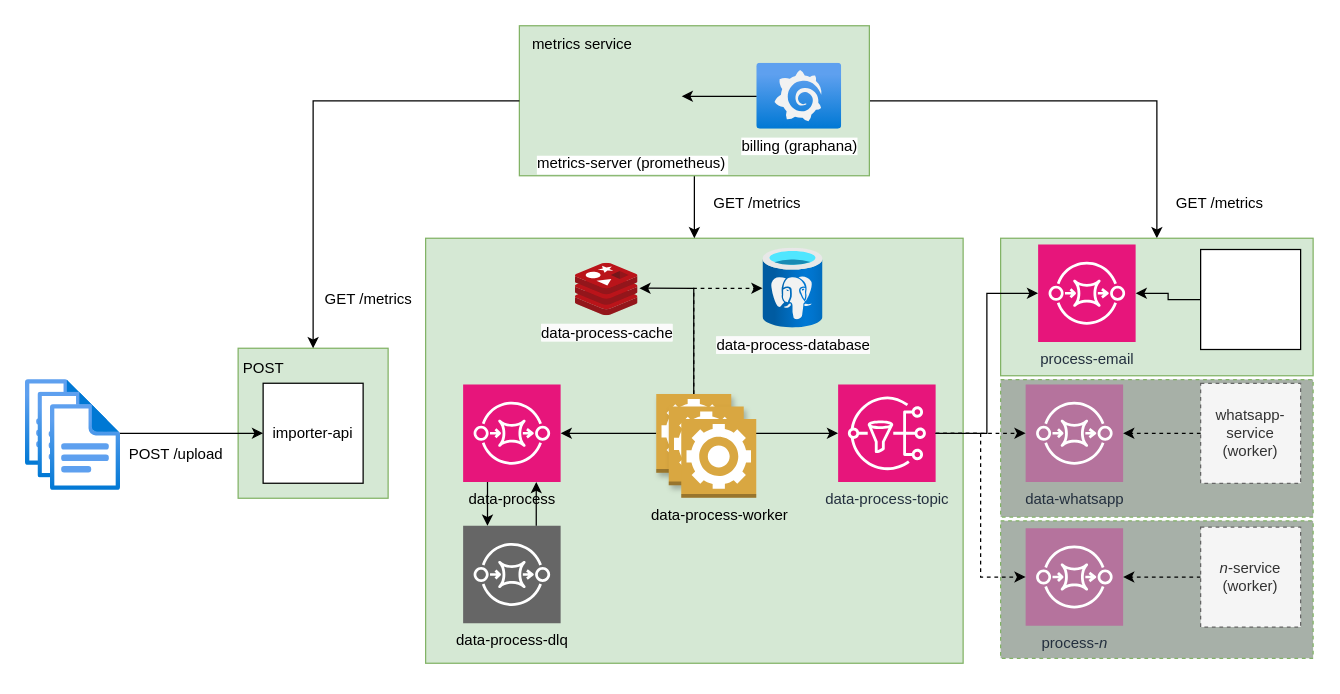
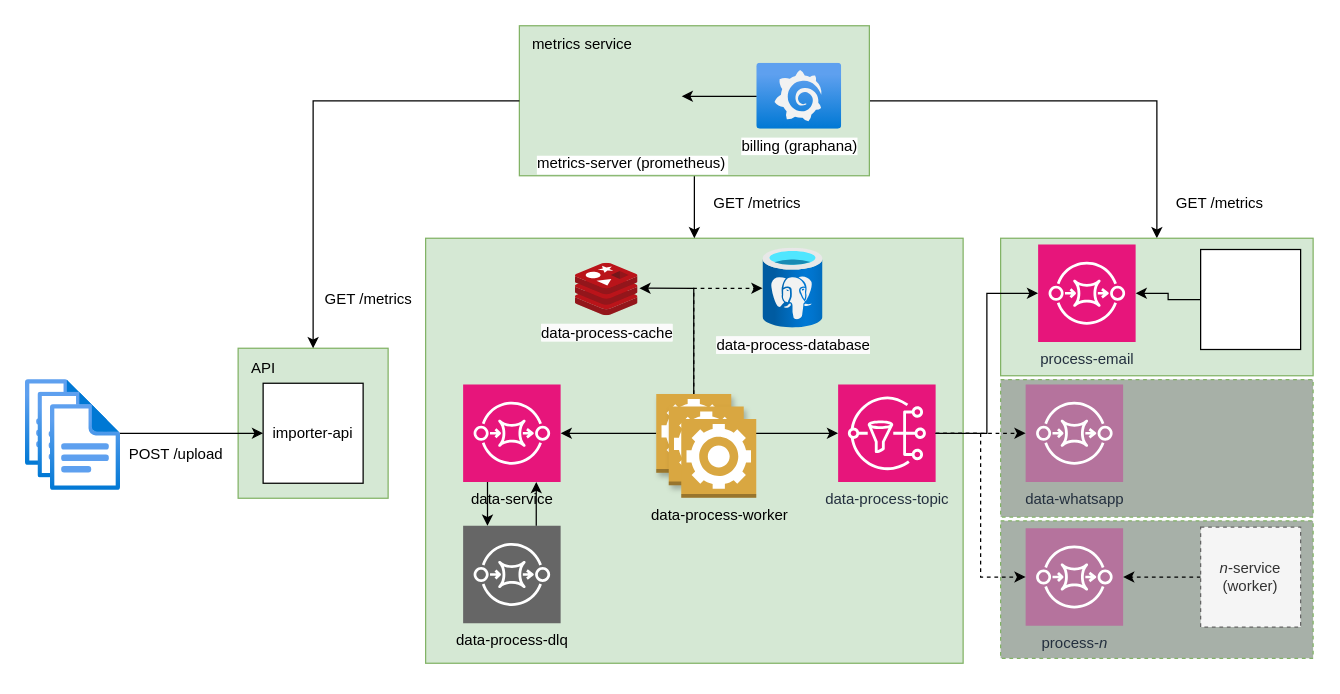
  <mxCell id="0" />
  <mxCell id="1" parent="0" />
  <mxCell id="2" value="" style="rounded=0;whiteSpace=wrap;html=1;fillColor=#a7b0a8;strokeColor=#82b366;dashed=1;" parent="1" vertex="1"><mxGeometry x="800" y="416" width="250" height="110" as="geometry" /></mxCell>
  <mxCell id="3" value="" style="rounded=0;whiteSpace=wrap;html=1;fillColor=#A7B0A7;strokeColor=#82b366;dashed=1;" parent="1" vertex="1"><mxGeometry x="800" y="303" width="250" height="110" as="geometry" /></mxCell>
  <mxCell id="4" style="edgeStyle=orthogonalEdgeStyle;rounded=0;orthogonalLoop=1;jettySize=auto;html=1;entryX=1;entryY=0.5;entryDx=0;entryDy=0;exitX=0.5;exitY=0;exitDx=0;exitDy=0;startArrow=classic;startFill=1;endArrow=none;endFill=0;" parent="1" source="5" target="45" edge="1"><mxGeometry relative="1" as="geometry" /></mxCell>
  <mxCell id="5" value="" style="rounded=0;whiteSpace=wrap;html=1;fillColor=#d5e8d4;strokeColor=#82b366;" parent="1" vertex="1"><mxGeometry x="800" y="190" width="250" height="110" as="geometry" /></mxCell>
  <mxCell id="6" value="" style="rounded=0;whiteSpace=wrap;html=1;fillColor=#d5e8d4;strokeColor=#82b366;" parent="1" vertex="1"><mxGeometry x="340" y="190" width="430" height="340" as="geometry" /></mxCell>
  <mxCell id="7" value="" style="whiteSpace=wrap;html=1;aspect=fixed;align=left;fillColor=#d5e8d4;strokeColor=#82b366;" parent="1" vertex="1"><mxGeometry x="190" y="278" width="120" height="120" as="geometry" /></mxCell>
  <mxCell id="8" style="edgeStyle=orthogonalEdgeStyle;rounded=0;orthogonalLoop=1;jettySize=auto;html=1;startArrow=classic;startFill=1;endArrow=none;endFill=0;entryX=0.981;entryY=0.335;entryDx=0;entryDy=0;entryPerimeter=0;" parent="1" source="9" edge="1" target="13"><mxGeometry relative="1" as="geometry"><mxPoint x="90" y="346" as="targetPoint" /></mxGeometry></mxCell>
  <mxCell id="9" value="importer-api" style="whiteSpace=wrap;html=1;aspect=fixed;" parent="1" vertex="1"><mxGeometry x="210" y="306" width="80" height="80" as="geometry" /></mxCell>
  <mxCell id="10" value="" style="group" parent="1" vertex="1" connectable="0"><mxGeometry x="20" y="303" width="76" height="89" as="geometry" /></mxCell>
  <mxCell id="11" value="" style="image;aspect=fixed;html=1;points=[];align=center;fontSize=12;image=img/lib/azure2/general/File.svg;" parent="10" vertex="1"><mxGeometry width="56.0" height="69" as="geometry" /></mxCell>
  <mxCell id="12" value="" style="image;aspect=fixed;html=1;points=[];align=center;fontSize=12;image=img/lib/azure2/general/File.svg;" parent="10" vertex="1"><mxGeometry x="10" y="10" width="56.0" height="69" as="geometry" /></mxCell>
  <mxCell id="13" value="" style="image;aspect=fixed;html=1;points=[];align=center;fontSize=12;image=img/lib/azure2/general/File.svg;" parent="10" vertex="1"><mxGeometry x="20" y="20" width="56.0" height="69" as="geometry" /></mxCell>
- <mxCell id="14" value="&lt;span style=&quot;color: rgb(0, 0, 0);&quot;&gt;data-process&lt;/span&gt;" style="sketch=0;points=[[0,0,0],[0.25,0,0],[0.5,0,0],[0.75,0,0],[1,0,0],[0,1,0],[0.25,1,0],[0.5,1,0],[0.75,1,0],[1,1,0],[0,0.25,0],[0,0.5,0],[0,0.75,0],[1,0.25,0],[1,0.5,0],[1,0.75,0]];outlineConnect=0;fontColor=#232F3E;fillColor=#E7157B;strokeColor=#ffffff;dashed=0;verticalLabelPosition=bottom;verticalAlign=top;align=center;html=1;fontSize=12;fontStyle=0;aspect=fixed;shape=mxgraph.aws4.resourceIcon;resIcon=mxgraph.aws4.sqs;" parent="1" vertex="1"><mxGeometry x="370" y="307" width="78" height="78" as="geometry" /></mxCell>
+ <mxCell id="14" value="&lt;span style=&quot;color: rgb(0, 0, 0);&quot;&gt;data-service&lt;/span&gt;" style="sketch=0;points=[[0,0,0],[0.25,0,0],[0.5,0,0],[0.75,0,0],[1,0,0],[0,1,0],[0.25,1,0],[0.5,1,0],[0.75,1,0],[1,1,0],[0,0.25,0],[0,0.5,0],[0,0.75,0],[1,0.25,0],[1,0.5,0],[1,0.75,0]];outlineConnect=0;fontColor=#232F3E;fillColor=#E7157B;strokeColor=#ffffff;dashed=0;verticalLabelPosition=bottom;verticalAlign=top;align=center;html=1;fontSize=12;fontStyle=0;aspect=fixed;shape=mxgraph.aws4.resourceIcon;resIcon=mxgraph.aws4.sqs;" parent="1" vertex="1"><mxGeometry x="370" y="307" width="78" height="78" as="geometry" /></mxCell>
  <mxCell id="15" value="POST /upload" style="text;html=1;align=center;verticalAlign=middle;resizable=0;points=[];autosize=1;strokeColor=none;fillColor=none;" parent="1" vertex="1"><mxGeometry x="90" y="347.5" width="100" height="30" as="geometry" /></mxCell>
  <mxCell id="16" value="&lt;span style=&quot;color: rgb(0, 0, 0);&quot;&gt;data-process-dlq&lt;/span&gt;" style="sketch=0;points=[[0,0,0],[0.25,0,0],[0.5,0,0],[0.75,0,0],[1,0,0],[0,1,0],[0.25,1,0],[0.5,1,0],[0.75,1,0],[1,1,0],[0,0.25,0],[0,0.5,0],[0,0.75,0],[1,0.25,0],[1,0.5,0],[1,0.75,0]];outlineConnect=0;fontColor=#232F3E;fillColor=#666666;strokeColor=#ffffff;dashed=0;verticalLabelPosition=bottom;verticalAlign=top;align=center;html=1;fontSize=12;fontStyle=0;aspect=fixed;shape=mxgraph.aws4.resourceIcon;resIcon=mxgraph.aws4.sqs;" parent="1" vertex="1"><mxGeometry x="370" y="420" width="78" height="78" as="geometry" /></mxCell>
  <mxCell id="17" style="edgeStyle=orthogonalEdgeStyle;rounded=0;orthogonalLoop=1;jettySize=auto;html=1;exitX=0.25;exitY=1;exitDx=0;exitDy=0;exitPerimeter=0;entryX=0.25;entryY=0;entryDx=0;entryDy=0;entryPerimeter=0;" parent="1" source="14" target="16" edge="1"><mxGeometry relative="1" as="geometry" /></mxCell>
  <mxCell id="18" style="edgeStyle=orthogonalEdgeStyle;rounded=0;orthogonalLoop=1;jettySize=auto;html=1;exitX=0.75;exitY=0;exitDx=0;exitDy=0;exitPerimeter=0;entryX=0.75;entryY=1;entryDx=0;entryDy=0;entryPerimeter=0;" parent="1" source="16" target="14" edge="1"><mxGeometry relative="1" as="geometry" /></mxCell>
  <mxCell id="19" value="&lt;div&gt;&lt;br&gt;&lt;/div&gt;" style="text;html=1;align=center;verticalAlign=middle;resizable=0;points=[];autosize=1;strokeColor=none;fillColor=none;" parent="1" vertex="1"><mxGeometry x="399" y="503" width="20" height="30" as="geometry" /></mxCell>
  <mxCell id="20" style="edgeStyle=orthogonalEdgeStyle;rounded=0;orthogonalLoop=1;jettySize=auto;html=1;" parent="1" source="21" target="14" edge="1"><mxGeometry relative="1" as="geometry" /></mxCell>
  <mxCell id="21" value="" style="outlineConnect=0;dashed=0;verticalLabelPosition=bottom;verticalAlign=top;align=center;html=1;shape=mxgraph.aws3.worker;fillColor=#D9A741;gradientColor=none;shadow=1;" parent="1" vertex="1"><mxGeometry x="524.5" y="314.5" width="60" height="63" as="geometry" /></mxCell>
  <mxCell id="22" value="&lt;span style=&quot;background-color: rgb(251, 251, 251);&quot;&gt;data-process-cache&lt;/span&gt;" style="image;sketch=0;aspect=fixed;html=1;points=[];align=center;fontSize=12;image=img/lib/mscae/Cache_Redis_Product.svg;" parent="1" vertex="1"><mxGeometry x="460" y="210" width="50" height="42" as="geometry" /></mxCell>
  <mxCell id="23" style="edgeStyle=orthogonalEdgeStyle;rounded=0;orthogonalLoop=1;jettySize=auto;html=1;entryX=1.02;entryY=0.476;entryDx=0;entryDy=0;entryPerimeter=0;exitX=0.5;exitY=0;exitDx=0;exitDy=0;exitPerimeter=0;" parent="1" source="21" target="22" edge="1"><mxGeometry relative="1" as="geometry" /></mxCell>
  <mxCell id="24" value="&lt;span style=&quot;background-color: rgb(251, 251, 251);&quot;&gt;data-process-database&lt;/span&gt;" style="image;aspect=fixed;html=1;points=[];align=center;fontSize=12;image=img/lib/azure2/databases/Azure_Database_PostgreSQL_Server.svg;" parent="1" vertex="1"><mxGeometry x="610" y="198" width="48" height="64" as="geometry" /></mxCell>
  <mxCell id="25" style="edgeStyle=orthogonalEdgeStyle;rounded=0;orthogonalLoop=1;jettySize=auto;html=1;exitX=0.5;exitY=0;exitDx=0;exitDy=0;exitPerimeter=0;entryX=-0.01;entryY=0.5;entryDx=0;entryDy=0;entryPerimeter=0;dashed=1;" parent="1" source="21" target="24" edge="1"><mxGeometry relative="1" as="geometry" /></mxCell>
  <mxCell id="26" value="data-process-topic" style="sketch=0;points=[[0,0,0],[0.25,0,0],[0.5,0,0],[0.75,0,0],[1,0,0],[0,1,0],[0.25,1,0],[0.5,1,0],[0.75,1,0],[1,1,0],[0,0.25,0],[0,0.5,0],[0,0.75,0],[1,0.25,0],[1,0.5,0],[1,0.75,0]];outlineConnect=0;fontColor=#232F3E;fillColor=#E7157B;strokeColor=#ffffff;dashed=0;verticalLabelPosition=bottom;verticalAlign=top;align=center;html=1;fontSize=12;fontStyle=0;aspect=fixed;shape=mxgraph.aws4.resourceIcon;resIcon=mxgraph.aws4.sns;" parent="1" vertex="1"><mxGeometry x="670" y="307" width="78" height="78" as="geometry" /></mxCell>
  <mxCell id="27" style="edgeStyle=orthogonalEdgeStyle;rounded=0;orthogonalLoop=1;jettySize=auto;html=1;entryX=0;entryY=0.5;entryDx=0;entryDy=0;entryPerimeter=0;" parent="1" source="21" target="26" edge="1"><mxGeometry relative="1" as="geometry" /></mxCell>
  <mxCell id="28" value="process-email" style="sketch=0;points=[[0,0,0],[0.25,0,0],[0.5,0,0],[0.75,0,0],[1,0,0],[0,1,0],[0.25,1,0],[0.5,1,0],[0.75,1,0],[1,1,0],[0,0.25,0],[0,0.5,0],[0,0.75,0],[1,0.25,0],[1,0.5,0],[1,0.75,0]];outlineConnect=0;fontColor=#232F3E;fillColor=#E7157B;strokeColor=#ffffff;dashed=0;verticalLabelPosition=bottom;verticalAlign=top;align=center;html=1;fontSize=12;fontStyle=0;aspect=fixed;shape=mxgraph.aws4.resourceIcon;resIcon=mxgraph.aws4.sqs;" parent="1" vertex="1"><mxGeometry x="830" y="195" width="78" height="78" as="geometry" /></mxCell>
  <mxCell id="29" style="edgeStyle=orthogonalEdgeStyle;rounded=0;orthogonalLoop=1;jettySize=auto;html=1;entryX=0;entryY=0.5;entryDx=0;entryDy=0;entryPerimeter=0;" parent="1" source="26" target="28" edge="1"><mxGeometry relative="1" as="geometry" /></mxCell>
  <mxCell id="30" value="data-whatsapp" style="sketch=0;points=[[0,0,0],[0.25,0,0],[0.5,0,0],[0.75,0,0],[1,0,0],[0,1,0],[0.25,1,0],[0.5,1,0],[0.75,1,0],[1,1,0],[0,0.25,0],[0,0.5,0],[0,0.75,0],[1,0.25,0],[1,0.5,0],[1,0.75,0]];outlineConnect=0;fontColor=#232F3E;fillColor=#B5739D;strokeColor=#ffffff;dashed=0;verticalLabelPosition=bottom;verticalAlign=top;align=center;html=1;fontSize=12;fontStyle=0;aspect=fixed;shape=mxgraph.aws4.resourceIcon;resIcon=mxgraph.aws4.sqs;" parent="1" vertex="1"><mxGeometry x="820" y="307" width="78" height="78" as="geometry" /></mxCell>
  <mxCell id="31" style="edgeStyle=orthogonalEdgeStyle;rounded=0;orthogonalLoop=1;jettySize=auto;html=1;entryX=0;entryY=0.5;entryDx=0;entryDy=0;entryPerimeter=0;dashed=1;" parent="1" source="26" target="30" edge="1"><mxGeometry relative="1" as="geometry" /></mxCell>
  <mxCell id="32" value="process-&lt;i&gt;n&lt;/i&gt;" style="sketch=0;points=[[0,0,0],[0.25,0,0],[0.5,0,0],[0.75,0,0],[1,0,0],[0,1,0],[0.25,1,0],[0.5,1,0],[0.75,1,0],[1,1,0],[0,0.25,0],[0,0.5,0],[0,0.75,0],[1,0.25,0],[1,0.5,0],[1,0.75,0]];outlineConnect=0;fontColor=#232F3E;fillColor=#B5739D;strokeColor=#ffffff;dashed=0;verticalLabelPosition=bottom;verticalAlign=top;align=center;html=1;fontSize=12;fontStyle=0;aspect=fixed;shape=mxgraph.aws4.resourceIcon;resIcon=mxgraph.aws4.sqs;" parent="1" vertex="1"><mxGeometry x="820" y="422" width="78" height="78" as="geometry" /></mxCell>
  <mxCell id="33" style="edgeStyle=orthogonalEdgeStyle;rounded=0;orthogonalLoop=1;jettySize=auto;html=1;entryX=0;entryY=0.5;entryDx=0;entryDy=0;entryPerimeter=0;dashed=1;" parent="1" source="26" target="32" edge="1"><mxGeometry relative="1" as="geometry" /></mxCell>
  <mxCell id="34" value="" style="whiteSpace=wrap;html=1;aspect=fixed;" parent="1" vertex="1"><mxGeometry x="960" y="199" width="80" height="80" as="geometry" /></mxCell>
  <mxCell id="35" style="edgeStyle=orthogonalEdgeStyle;rounded=0;orthogonalLoop=1;jettySize=auto;html=1;entryX=1;entryY=0.5;entryDx=0;entryDy=0;entryPerimeter=0;" parent="1" source="34" target="28" edge="1"><mxGeometry relative="1" as="geometry" /></mxCell>
- <mxCell id="36" value="whatsapp-service&lt;div&gt;(worker)&lt;/div&gt;" style="whiteSpace=wrap;html=1;aspect=fixed;fillColor=#f5f5f5;fontColor=#333333;strokeColor=#666666;dashed=1;" parent="1" vertex="1"><mxGeometry x="960" y="306" width="80" height="80" as="geometry" /></mxCell>
- <mxCell id="37" style="edgeStyle=orthogonalEdgeStyle;rounded=0;orthogonalLoop=1;jettySize=auto;html=1;entryX=1;entryY=0.5;entryDx=0;entryDy=0;entryPerimeter=0;dashed=1;" parent="1" source="36" target="30" edge="1"><mxGeometry relative="1" as="geometry" /></mxCell>
  <mxCell id="38" style="edgeStyle=orthogonalEdgeStyle;rounded=0;orthogonalLoop=1;jettySize=auto;html=1;dashed=1;" parent="1" source="39" target="32" edge="1"><mxGeometry relative="1" as="geometry" /></mxCell>
  <mxCell id="39" value="&lt;i&gt;n&lt;/i&gt;-service&lt;br&gt;(worker)" style="whiteSpace=wrap;html=1;aspect=fixed;fillColor=#f5f5f5;fontColor=#333333;strokeColor=#666666;dashed=1;" parent="1" vertex="1"><mxGeometry x="960" y="421" width="80" height="80" as="geometry" /></mxCell>
- <mxCell id="40" value="POST" style="text;html=1;align=center;verticalAlign=middle;resizable=0;points=[];autosize=1;strokeColor=none;fillColor=none;" parent="1" vertex="1"><mxGeometry x="190" y="279" width="40" height="30" as="geometry" /></mxCell>
+ <mxCell id="40" value="API" style="text;html=1;align=center;verticalAlign=middle;resizable=0;points=[];autosize=1;strokeColor=none;fillColor=none;" parent="1" vertex="1"><mxGeometry x="190" y="279" width="40" height="30" as="geometry" /></mxCell>
  <mxCell id="41" style="edgeStyle=orthogonalEdgeStyle;rounded=0;orthogonalLoop=1;jettySize=auto;html=1;entryX=0.5;entryY=0;entryDx=0;entryDy=0;" parent="1" source="45" target="6" edge="1"><mxGeometry relative="1" as="geometry" /></mxCell>
  <mxCell id="42" value="GET /metrics" style="text;html=1;align=center;verticalAlign=middle;resizable=0;points=[];autosize=1;strokeColor=none;fillColor=none;" parent="1" vertex="1"><mxGeometry x="560" y="147" width="90" height="30" as="geometry" /></mxCell>
  <mxCell id="43" value="GET /metrics" style="text;html=1;align=center;verticalAlign=middle;resizable=0;points=[];autosize=1;strokeColor=none;fillColor=none;" parent="1" vertex="1"><mxGeometry x="930" y="147" width="90" height="30" as="geometry" /></mxCell>
  <mxCell id="44" value="" style="group" parent="1" vertex="1" connectable="0"><mxGeometry x="415" y="20" width="280" height="120" as="geometry" /></mxCell>
  <mxCell id="45" value="" style="rounded=0;whiteSpace=wrap;html=1;fillColor=#d5e8d4;strokeColor=#82b366;" parent="44" vertex="1"><mxGeometry width="280" height="120" as="geometry" /></mxCell>
  <mxCell id="46" style="edgeStyle=orthogonalEdgeStyle;rounded=0;orthogonalLoop=1;jettySize=auto;html=1;entryX=1;entryY=0.5;entryDx=0;entryDy=0;" parent="44" source="47" target="48" edge="1"><mxGeometry relative="1" as="geometry" /></mxCell>
  <mxCell id="47" value="billing (graphana)" style="image;aspect=fixed;html=1;points=[];align=center;fontSize=12;image=img/lib/azure2/other/Grafana.svg;" parent="44" vertex="1"><mxGeometry x="190" y="30" width="68" height="52.8" as="geometry" /></mxCell>
  <mxCell id="48" value="metrics-server (prometheus)" style="shape=image;verticalLabelPosition=bottom;labelBackgroundColor=default;verticalAlign=top;aspect=fixed;imageAspect=0;image=https://static-00.iconduck.com/assets.00/prometheus-icon-511x512-1vmxbcxr.png;" parent="44" vertex="1"><mxGeometry x="50.0" y="16.4" width="79.85" height="80" as="geometry" /></mxCell>
  <mxCell id="49" value="metrics service" style="text;html=1;align=center;verticalAlign=middle;resizable=0;points=[];autosize=1;strokeColor=none;fillColor=none;" parent="44" vertex="1"><mxGeometry width="100" height="30" as="geometry" /></mxCell>
  <mxCell id="50" style="edgeStyle=orthogonalEdgeStyle;rounded=0;orthogonalLoop=1;jettySize=auto;html=1;" parent="1" source="45" target="7" edge="1"><mxGeometry relative="1" as="geometry" /></mxCell>
  <mxCell id="51" value="GET /metrics" style="text;html=1;align=center;verticalAlign=middle;resizable=0;points=[];autosize=1;strokeColor=none;fillColor=none;" parent="1" vertex="1"><mxGeometry x="249" y="224" width="90" height="30" as="geometry" /></mxCell>
  <mxCell id="52" value="" style="outlineConnect=0;dashed=0;verticalLabelPosition=bottom;verticalAlign=top;align=center;html=1;shape=mxgraph.aws3.worker;fillColor=#D9A741;gradientColor=none;shadow=1;" vertex="1" parent="1"><mxGeometry x="534.5" y="324.5" width="60" height="63" as="geometry" /></mxCell>
  <mxCell id="53" value="data-process-worker" style="outlineConnect=0;dashed=0;verticalLabelPosition=bottom;verticalAlign=top;align=center;html=1;shape=mxgraph.aws3.worker;fillColor=#D9A741;gradientColor=none;" vertex="1" parent="1"><mxGeometry x="544.5" y="334.5" width="60" height="63" as="geometry" /></mxCell>
